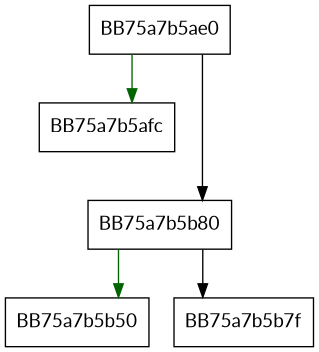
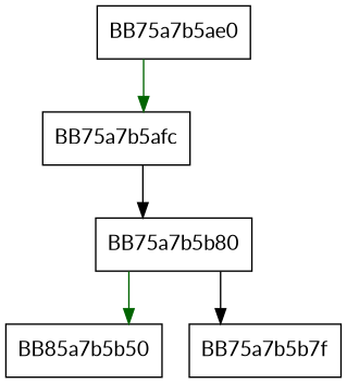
  digraph {
    fontname=Lato
    splines=ortho
    node [fontname=Lato shape=box]
    edge [color=darkgreen fontname=Lato]
    BB75a7b5ae0
    BB75a7b5afc
    BB75a7b5b80
-   BB75a7b5b50
+   BB75a7b5b50 [label=BB85a7b5b50]
    n5 [label=BB75a7b5b7f]
    BB75a7b5ae0 -> BB75a7b5afc
-   BB75a7b5ae0 -> BB75a7b5b80 [color=black]
+   BB75a7b5afc -> BB75a7b5b80 [color=black]
    BB75a7b5b80 -> BB75a7b5b50
    BB75a7b5b80 -> n5 [color=black]
  }
